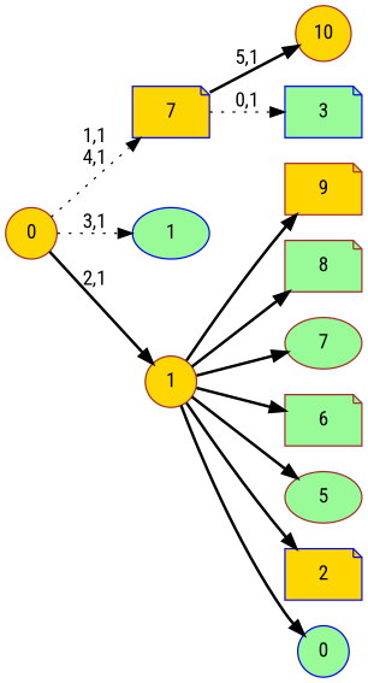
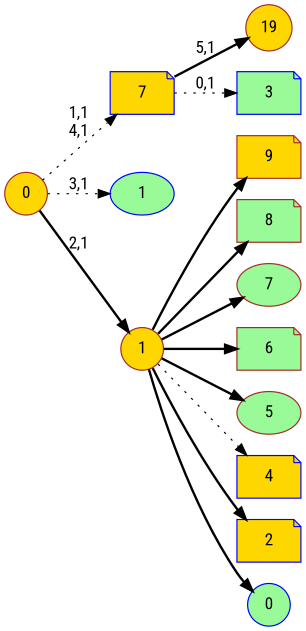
  digraph {
    fontname="Roboto Condensed"
    rankdir=LR
    node [color=brown fillcolor=gold fontname="Roboto Condensed" shape=note style=filled]
    edge [fontname="Roboto Condensed" style=bold]
-   n1 [label=10 shape=circle]
+   n1 [label=19 shape=circle]
    n2 [label=9]
    n3 [fillcolor=palegreen label=8]
    n4 [fillcolor=palegreen label=7 shape=ellipse]
    n5 [fillcolor=palegreen label=6]
    n6 [fillcolor=palegreen label=5 shape=ellipse]
+   n7 [color=blue label=4]
    n8 [color=blue fillcolor=palegreen label=3]
    7 [color=blue]
    n10 [color=blue label=2]
    n11 [color=blue fillcolor=palegreen label=1 shape=ellipse]
    n12 [color=blue fillcolor=palegreen label=0 shape=circle]
    1 [shape=circle]
    0 [shape=circle]
    7 -> n1 [label="5,1"]
    7 -> n8 [label="0,1" style=dotted]
    1 -> n2
    1 -> n3
    1 -> n4
    1 -> n5
    1 -> n6
+   1 -> n7 [style=dotted]
    1 -> n10
    1 -> n12
    0 -> 7 [label="1,1\n4,1" style=dotted]
    0 -> n11 [label="3,1" style=dotted]
    0 -> 1 [label="2,1"]
  }
